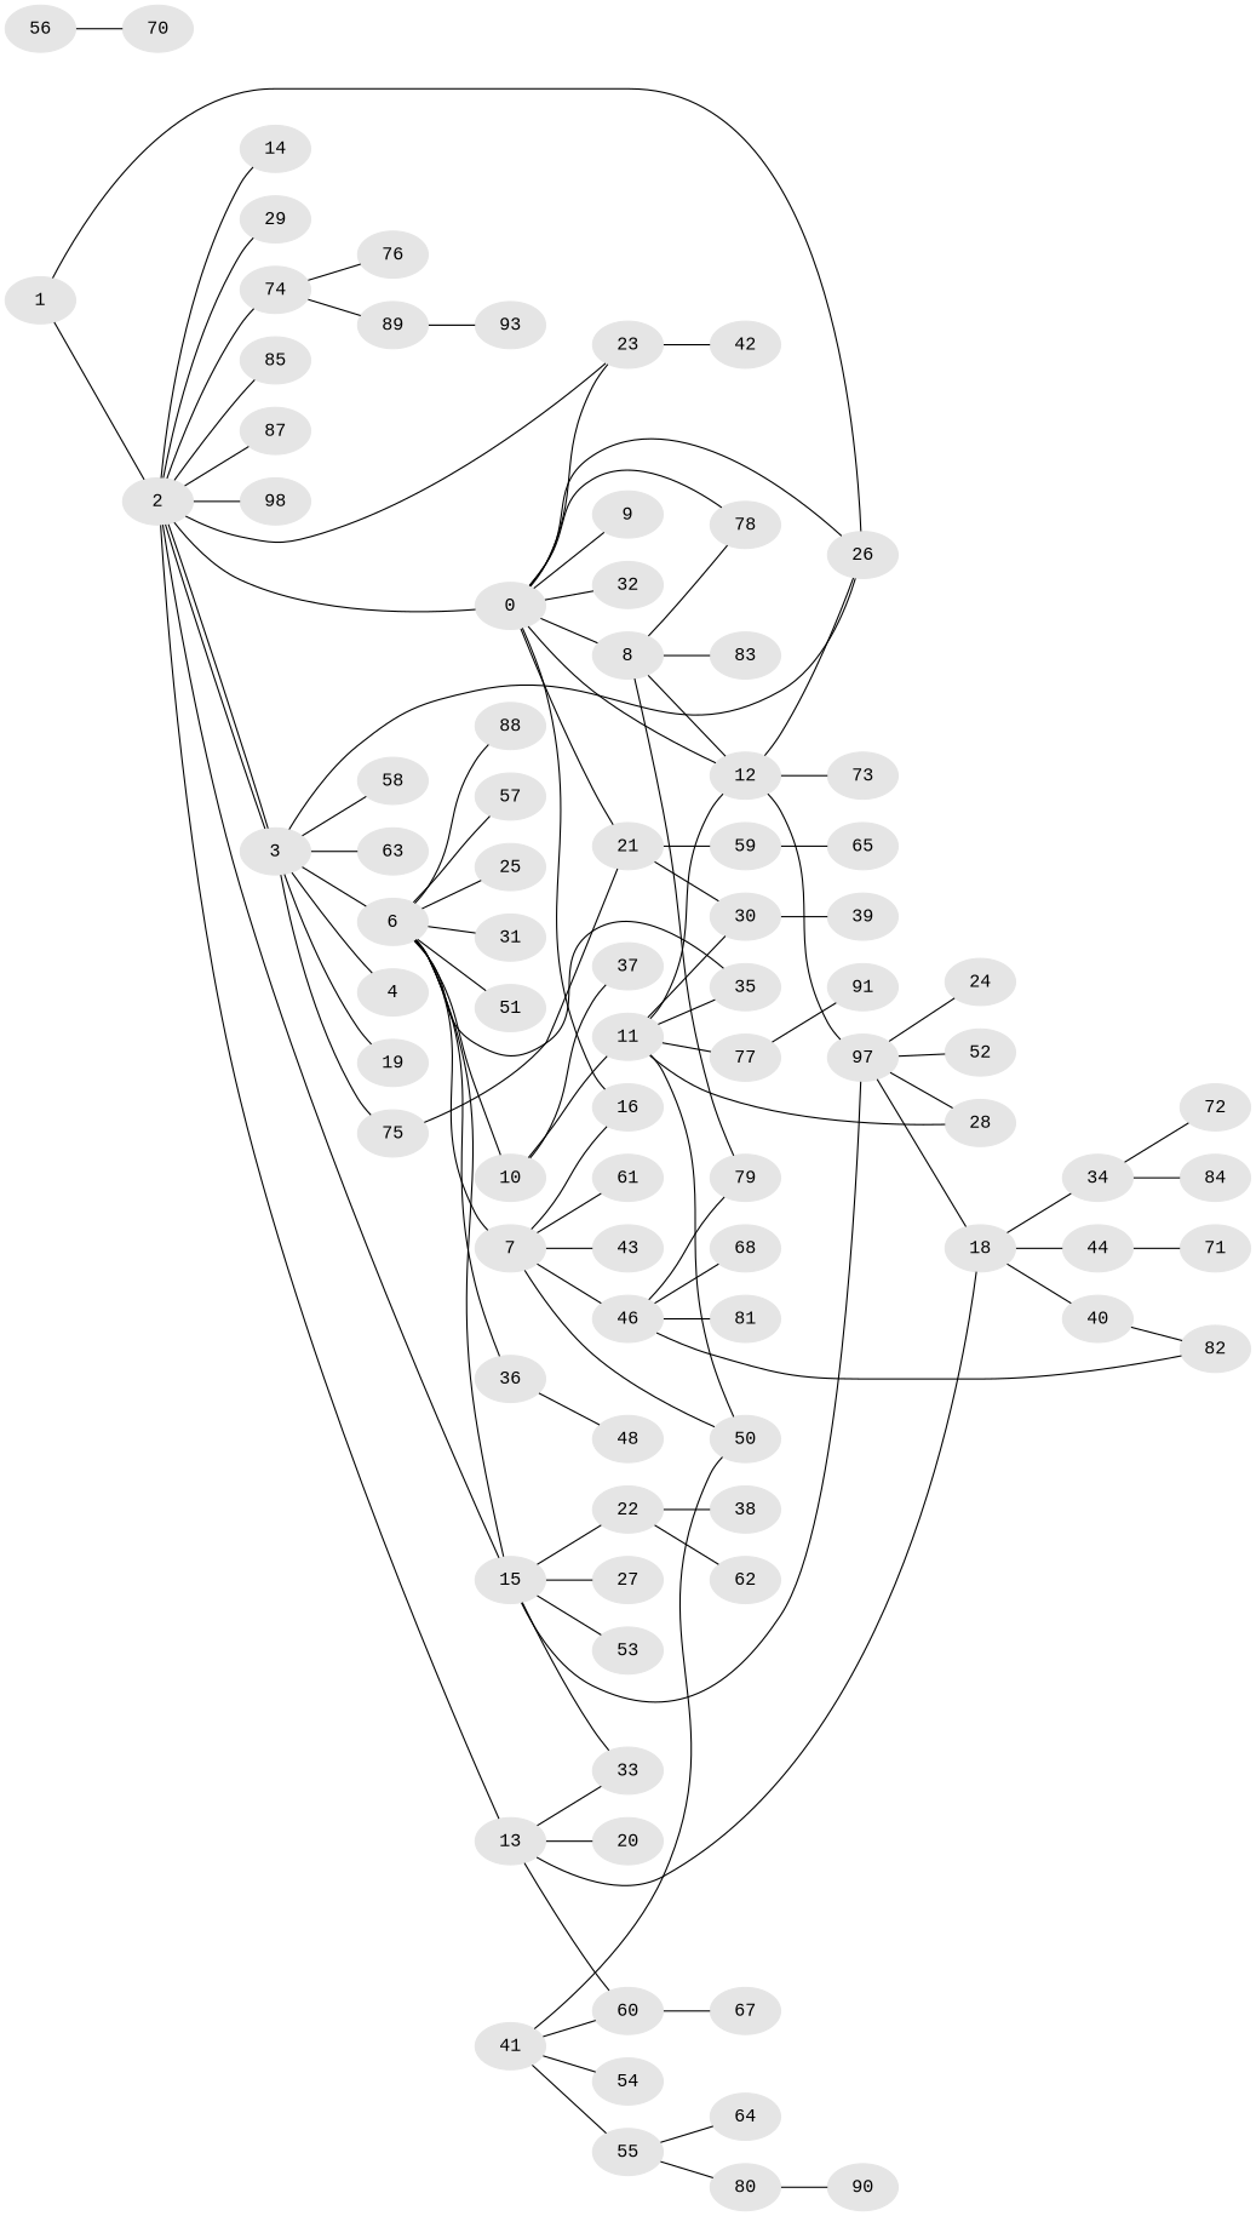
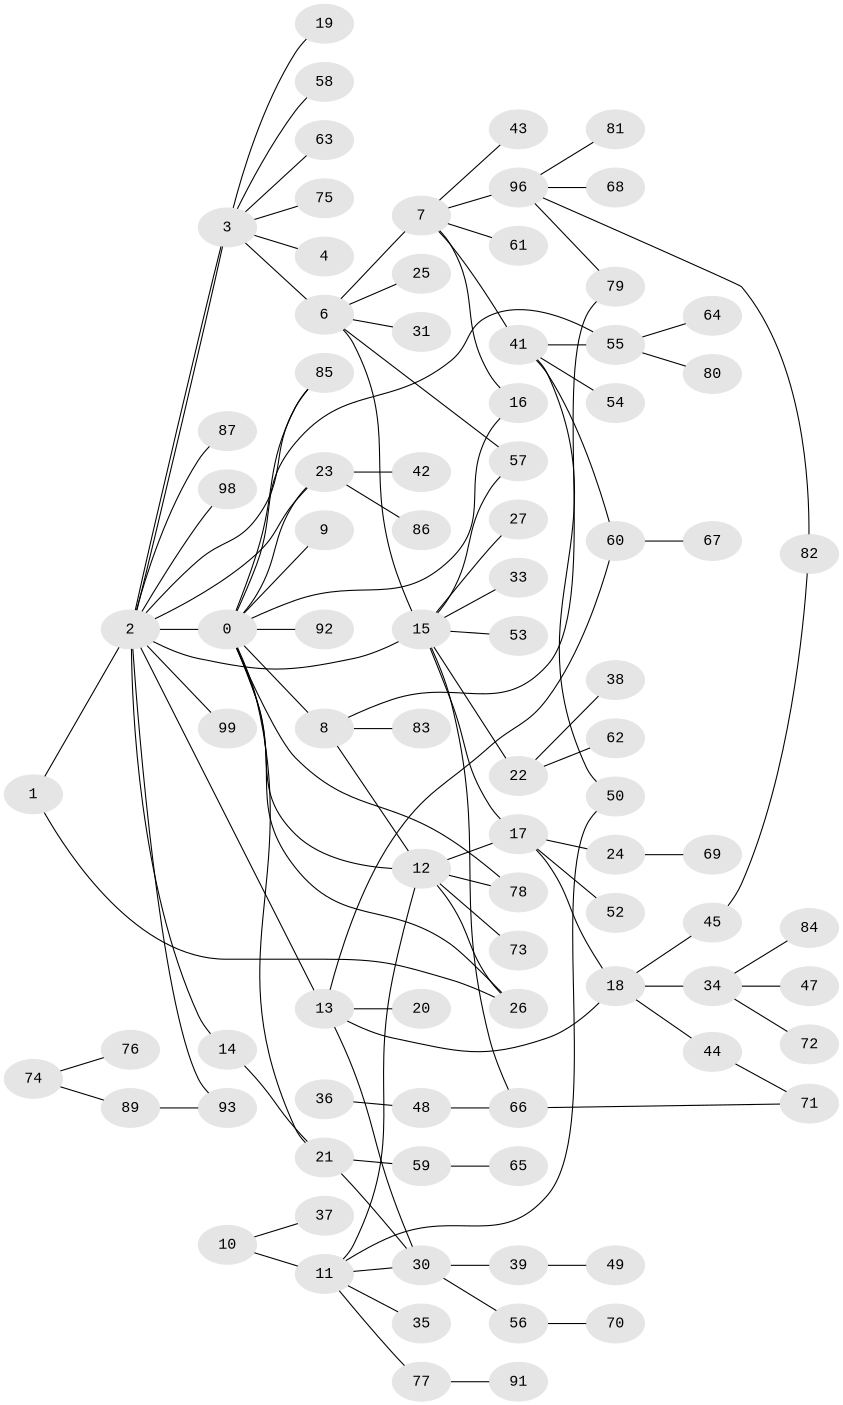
  graph {
    fontname="Liberation Mono"
    rankdir=LR
    node [color=gray90 fontname="Liberation Mono" style=filled]
    edge [fontname="Liberation Mono"]
    1
    2
    26
    3
    n5 [label=0]
    13
    14
    15
    23
-   29
+   29 [label=99]
    74
    85
    87
    n14 [label=98]
    4
    6
    19
    58
    63
    75
    8
    9
    12
    16
    21
-   32
+   32 [label=92]
    55
    78
    30
    18
    60
    20
    57
-   17 [label=97]
+   17
    22
    27
    33
    53
+   66
    42
+   86
    76
    89
    7
    10
    25
    31
    35
    36
-   51
-   88
    79
    83
    73
    59
    64
    80
    41
    43
-   46
+   46 [label=96]
    61
    11
    37
    48
    50
    54
    82
    68
    81
-   28
    77
    39
    56
    91
    24
    52
    34
    44
-   45 [label=40]
+   45
    67
    38
    62
    71
+   69
+   47
    72
    84
    65
+   49
    70
-   90
    93
    1 -- 2
    1 -- 26
    2 -- 3
    2 -- 3
    2 -- n5
    2 -- 13
    2 -- 14
    2 -- 15
    2 -- 23
    2 -- 29
-   2 -- 74
+   2 -- 93
    2 -- 85
    2 -- 87
    2 -- n14
-   3 -- 26
    3 -- 4
    3 -- 6
    3 -- 19
    3 -- 58
    3 -- 63
    3 -- 75
    n5 -- 26
    n5 -- 23
+   n5 -- 85
    n5 -- 8
    n5 -- 9
    n5 -- 12
    n5 -- 16
    n5 -- 21
    n5 -- 32
+   n5 -- 55
    n5 -- 78
-   13 -- 33
+   13 -- 30
    13 -- 18
    13 -- 60
    13 -- 20
-   75 -- 21
+   14 -- 21
+   15 -- 57
    15 -- 17
    15 -- 22
    15 -- 27
    15 -- 33
    15 -- 53
+   15 -- 66
    23 -- 42
+   23 -- 86
    74 -- 76
    74 -- 89
    6 -- 15
    6 -- 57
    6 -- 7
-   6 -- 10
    6 -- 25
    6 -- 31
-   6 -- 35
-   6 -- 36
-   6 -- 51
-   6 -- 88
    8 -- 12
    8 -- 79
    8 -- 83
    12 -- 26
-   8 -- 78
+   12 -- 78
    12 -- 17
    12 -- 73
    21 -- 30
    21 -- 59
    55 -- 64
    55 -- 80
    30 -- 39
+   30 -- 56
    18 -- 34
    18 -- 44
    18 -- 45
    60 -- 67
    17 -- 18
-   17 -- 28
    17 -- 24
    17 -- 52
    22 -- 38
    22 -- 62
+   66 -- 71
    89 -- 93
    7 -- 16
-   7 -- 50
+   7 -- 41
    7 -- 43
    7 -- 46
    7 -- 61
    10 -- 11
    10 -- 37
    36 -- 48
    59 -- 65
-   80 -- 90
    41 -- 55
    41 -- 60
    41 -- 50
    41 -- 54
    46 -- 79
    46 -- 82
    46 -- 68
    46 -- 81
    11 -- 12
    11 -- 30
    11 -- 35
    11 -- 50
-   11 -- 28
    11 -- 77
+   48 -- 66
    77 -- 91
+   39 -- 49
    56 -- 70
+   24 -- 69
+   34 -- 47
    34 -- 72
    34 -- 84
    44 -- 71
    45 -- 82
  }
